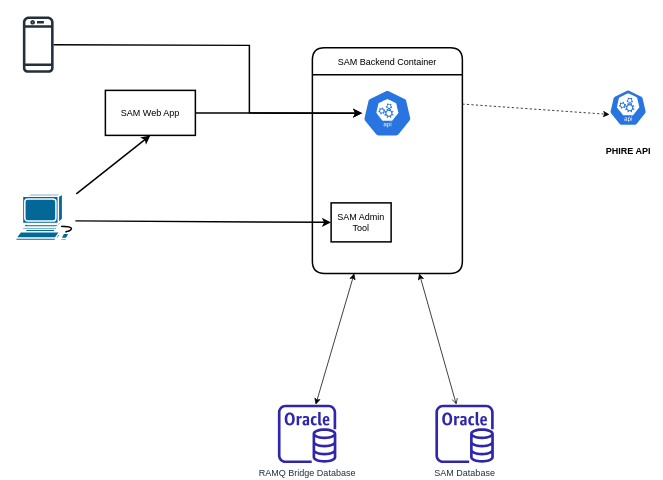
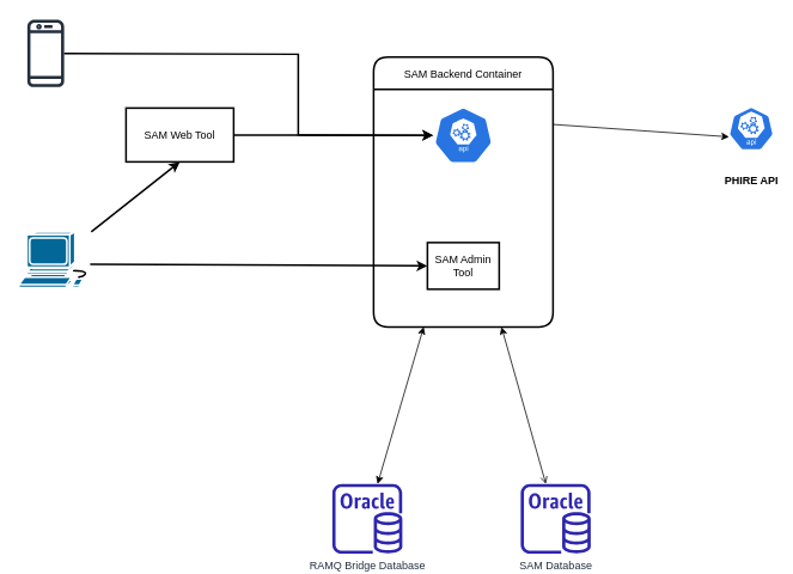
  <mxCell id="0" />
  <mxCell id="1" parent="0" />
  <mxCell id="2" value="" style="sketch=0;outlineConnect=0;fontColor=#232F3E;gradientColor=none;fillColor=#232F3D;strokeColor=none;dashed=0;verticalLabelPosition=bottom;verticalAlign=top;align=center;html=1;fontSize=12;fontStyle=0;aspect=fixed;pointerEvents=1;shape=mxgraph.aws4.mobile_client;" parent="1" vertex="1"><mxGeometry x="30" y="20" width="41" height="78" as="geometry" /></mxCell>
  <mxCell id="3" value="" style="shape=mxgraph.cisco.computers_and_peripherals.workstation;html=1;pointerEvents=1;dashed=0;fillColor=#036897;strokeColor=#ffffff;strokeWidth=2;verticalLabelPosition=bottom;verticalAlign=top;align=center;outlineConnect=0;" parent="1" vertex="1"><mxGeometry x="20.5" y="258" width="83" height="62" as="geometry" /></mxCell>
- <mxCell id="4" value="SAM Web App" style="rounded=0;whiteSpace=wrap;html=1;strokeWidth=2;" parent="1" vertex="1"><mxGeometry x="140" y="120" width="120" height="60" as="geometry" /></mxCell>
+ <mxCell id="4" value="SAM Web Tool" style="rounded=0;whiteSpace=wrap;html=1;strokeWidth=2;" parent="1" vertex="1"><mxGeometry x="140" y="120" width="120" height="60" as="geometry" /></mxCell>
  <mxCell id="5" value="" style="sketch=0;html=1;dashed=0;whitespace=wrap;fillColor=#2875E2;strokeColor=#ffffff;points=[[0.005,0.63,0],[0.1,0.2,0],[0.9,0.2,0],[0.5,0,0],[0.995,0.63,0],[0.72,0.99,0],[0.5,1,0],[0.28,0.99,0]];shape=mxgraph.kubernetes.icon;prIcon=api" parent="1" vertex="1"><mxGeometry x="482.5" y="119" width="67" height="63" as="geometry" /></mxCell>
  <mxCell id="6" value="SAM Database" style="sketch=0;outlineConnect=0;fontColor=#232F3E;gradientColor=none;fillColor=#2E27AD;strokeColor=none;dashed=0;verticalLabelPosition=bottom;verticalAlign=top;align=center;html=1;fontSize=12;fontStyle=0;aspect=fixed;pointerEvents=1;shape=mxgraph.aws4.rds_oracle_instance;" parent="1" vertex="1"><mxGeometry x="580" y="539" width="78" height="78" as="geometry" /></mxCell>
- <mxCell id="7" value="SAM Admin Tool" style="rounded=0;whiteSpace=wrap;html=1;strokeWidth=2;" parent="1" vertex="1"><mxGeometry x="441" y="270" width="80" height="52" as="geometry" /></mxCell>
+ <mxCell id="7" value="SAM Admin Tool" style="rounded=0;whiteSpace=wrap;html=1;strokeWidth=2;" parent="1" vertex="1"><mxGeometry x="476" y="270" width="80" height="52" as="geometry" /></mxCell>
  <mxCell id="8" value="" style="endArrow=classic;html=1;rounded=0;strokeWidth=2;" parent="1" source="2" target="5" edge="1"><mxGeometry width="50" height="50" relative="1" as="geometry"><mxPoint x="232" y="440" as="sourcePoint" /><mxPoint x="282" y="390" as="targetPoint" /><Array as="points"><mxPoint x="332" y="60" /><mxPoint x="332" y="150" /></Array></mxGeometry></mxCell>
  <mxCell id="9" value="" style="endArrow=classic;html=1;rounded=0;strokeWidth=2;entryX=0.5;entryY=1;entryDx=0;entryDy=0;" parent="1" source="3" target="4" edge="1"><mxGeometry width="50" height="50" relative="1" as="geometry"><mxPoint x="82" y="210" as="sourcePoint" /><mxPoint x="132" y="160" as="targetPoint" /></mxGeometry></mxCell>
  <mxCell id="10" value="" style="endArrow=classic;html=1;rounded=0;strokeWidth=2;exitX=1;exitY=0.5;exitDx=0;exitDy=0;" parent="1" source="4" target="5" edge="1"><mxGeometry width="50" height="50" relative="1" as="geometry"><mxPoint x="312" y="112" as="sourcePoint" /><mxPoint x="472.335" y="149.69" as="targetPoint" /><Array as="points"><mxPoint x="332" y="150" /></Array></mxGeometry></mxCell>
  <mxCell id="11" value="" style="endArrow=classic;html=1;rounded=0;strokeWidth=2;entryX=0;entryY=0.5;entryDx=0;entryDy=0;" parent="1" target="7" edge="1"><mxGeometry width="50" height="50" relative="1" as="geometry"><mxPoint x="100" y="294" as="sourcePoint" /><mxPoint x="182" y="160" as="targetPoint" /></mxGeometry></mxCell>
  <mxCell id="12" value="RAMQ Bridge Database" style="sketch=0;outlineConnect=0;fontColor=#232F3E;gradientColor=none;fillColor=#2E27AD;strokeColor=none;dashed=0;verticalLabelPosition=bottom;verticalAlign=top;align=center;html=1;fontSize=12;fontStyle=0;aspect=fixed;pointerEvents=1;shape=mxgraph.aws4.rds_oracle_instance;" parent="1" vertex="1"><mxGeometry x="370" y="539" width="78" height="78" as="geometry" /></mxCell>
  <mxCell id="13" value="SAM Backend Container" style="swimlane;rounded=1;fontSize=12;fontColor=#000000;strokeWidth=2;fontStyle=0;startSize=36;" vertex="1" parent="1"><mxGeometry x="416" y="63" width="200" height="301" as="geometry" /></mxCell>
  <mxCell id="14" value="" style="endArrow=classic;startArrow=classic;html=1;rounded=0;fontSize=10;fontColor=#000000;strokeWidth=1;" edge="1" parent="1" source="13" target="12"><mxGeometry width="50" height="50" relative="1" as="geometry"><mxPoint x="390" y="399" as="sourcePoint" /><mxPoint x="130" y="609" as="targetPoint" /></mxGeometry></mxCell>
  <mxCell id="15" value="" style="endArrow=open;startArrow=classic;html=1;rounded=0;fontSize=10;fontColor=#000000;strokeWidth=1;" edge="1" parent="1" source="13" target="6"><mxGeometry width="50" height="50" relative="1" as="geometry"><mxPoint x="480" y="369" as="sourcePoint" /><mxPoint x="530" y="529" as="targetPoint" /></mxGeometry></mxCell>
  <mxCell id="16" value="&lt;br&gt;&lt;br&gt;&lt;br&gt;&lt;br&gt;&lt;br&gt;&lt;br&gt;&lt;br&gt;&lt;br&gt;&lt;b&gt;PHIRE API&lt;/b&gt;" style="sketch=0;html=1;dashed=0;whitespace=wrap;fillColor=#2875E2;strokeColor=#ffffff;points=[[0.005,0.63,0],[0.1,0.2,0],[0.9,0.2,0],[0.5,0,0],[0.995,0.63,0],[0.72,0.99,0],[0.5,1,0],[0.28,0.99,0]];shape=mxgraph.kubernetes.icon;prIcon=api;rounded=1;fontSize=12;fontColor=#000000;" vertex="1" parent="1"><mxGeometry x="812" y="108" width="50" height="70" as="geometry" /></mxCell>
- <mxCell id="17" value="" style="endArrow=classic;html=1;rounded=0;fontSize=12;fontColor=#000000;strokeWidth=1;entryX=0.005;entryY=0.63;entryDx=0;entryDy=0;entryPerimeter=0;exitX=1;exitY=0.25;exitDx=0;exitDy=0;dashed=1;" edge="1" parent="1" source="13" target="16"><mxGeometry width="50" height="50" relative="1" as="geometry"><mxPoint x="702" y="249" as="sourcePoint" /><mxPoint x="752" y="199" as="targetPoint" /></mxGeometry></mxCell>
+ <mxCell id="17" value="" style="endArrow=classic;html=1;rounded=0;fontSize=12;fontColor=#000000;strokeWidth=1;entryX=0.005;entryY=0.63;entryDx=0;entryDy=0;entryPerimeter=0;exitX=1;exitY=0.25;exitDx=0;exitDy=0;" edge="1" parent="1" source="13" target="16"><mxGeometry width="50" height="50" relative="1" as="geometry"><mxPoint x="702" y="249" as="sourcePoint" /><mxPoint x="752" y="199" as="targetPoint" /></mxGeometry></mxCell>
